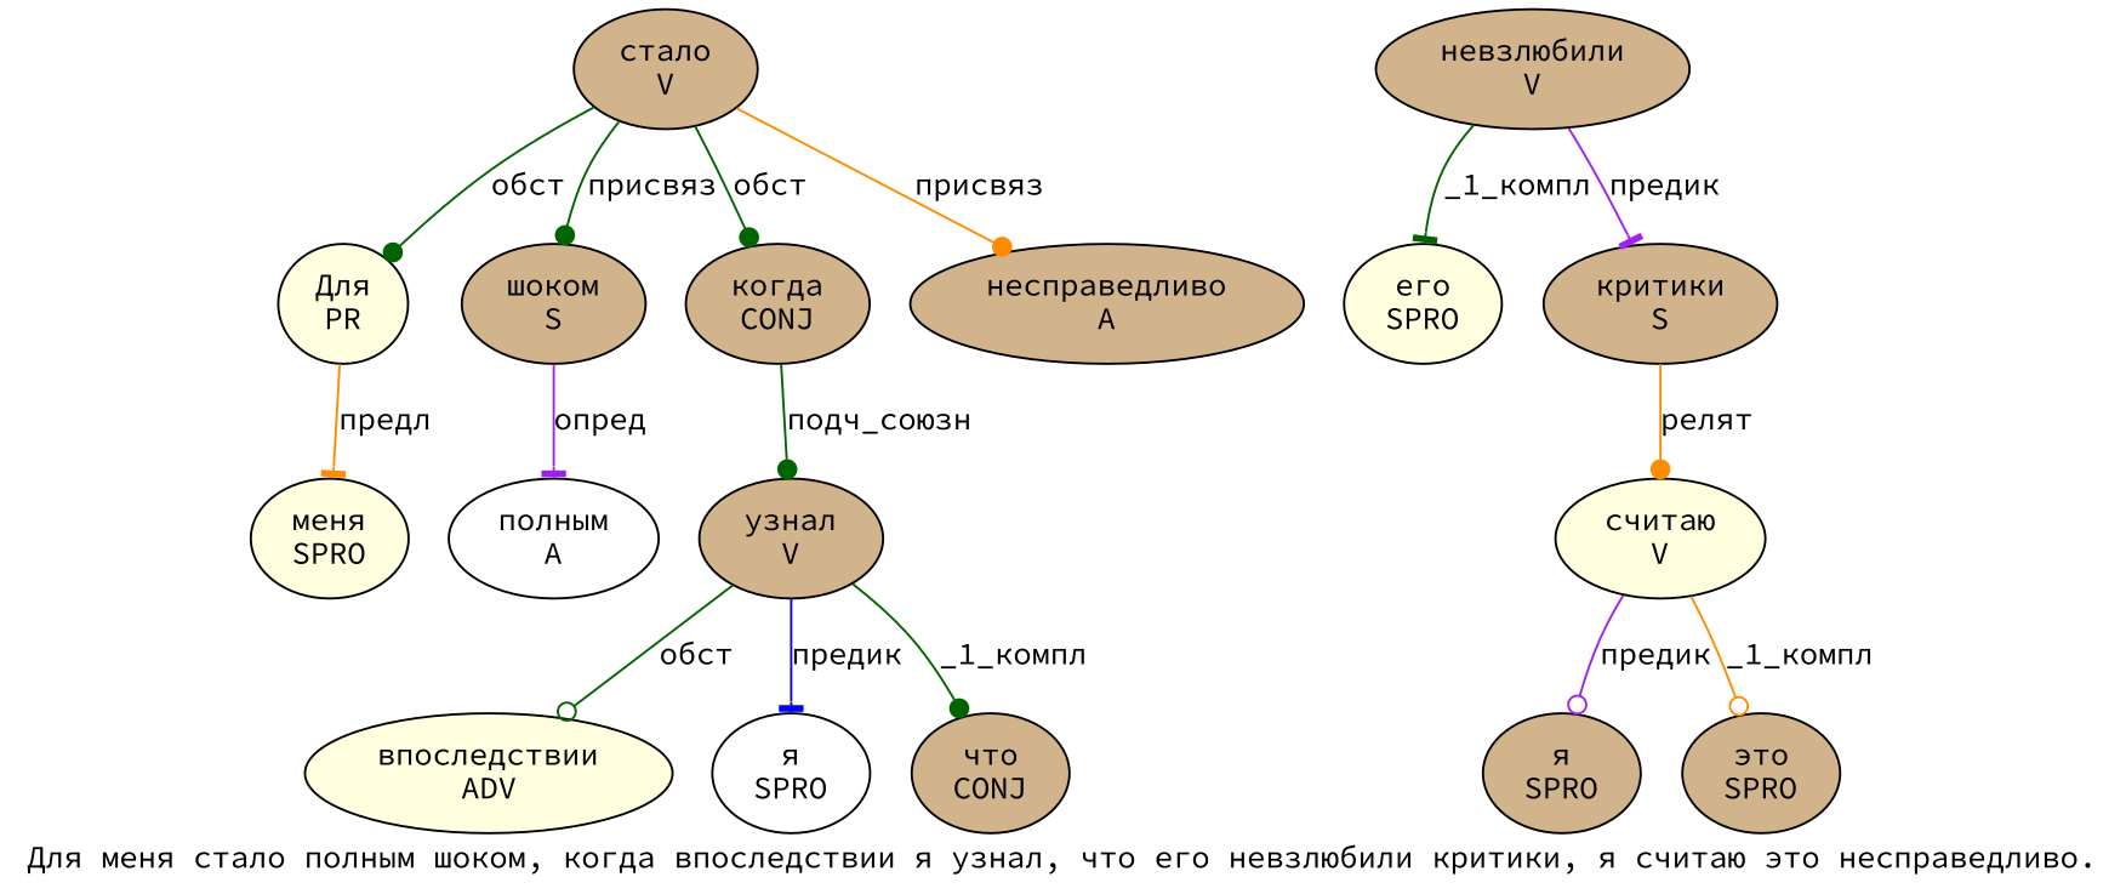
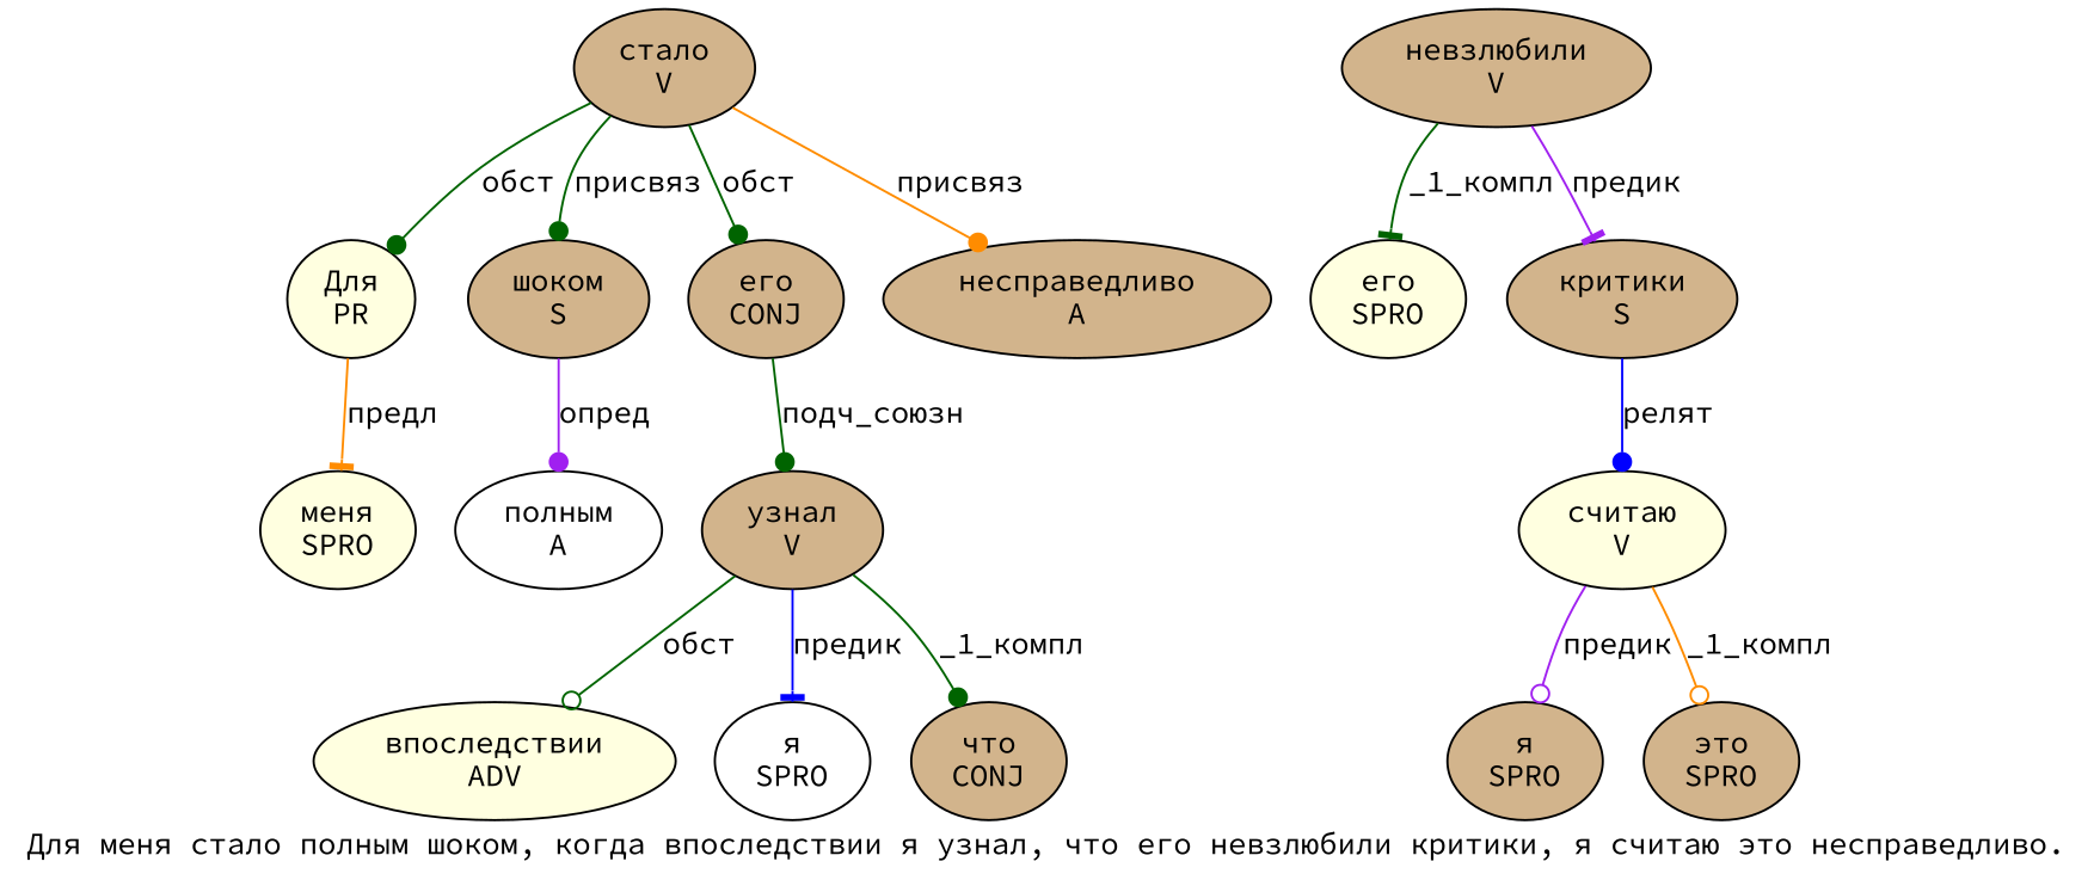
  digraph {
    fontname="Source Code Pro"
    label="Для меня стало полным шоком, когда впоследствии я узнал, что его невзлюбили критики, я считаю это несправедливо."
    node [fillcolor=tan fontname="Source Code Pro" penwidth=1 shape=ellipse style=filled]
    edge [arrowhead=dot color=darkgreen fontname="Source Code Pro"]
    n1 [fillcolor=lightyellow label="Для\nPR"]
    n2 [fillcolor=lightyellow label="меня\nSPRO"]
    n3 [label="стало\nV"]
    n4 [label="шоком\nS"]
-   n5 [label="когда\nCONJ"]
+   n5 [label="его\nCONJ"]
    n6 [label="несправедливо\nA"]
    n7 [fillcolor=white label="полным\nA"]
    n8 [label="узнал\nV"]
    n9 [fillcolor=lightyellow label="впоследствии\nADV"]
    n10 [fillcolor=white label="я\nSPRO"]
    n11 [label="что\nCONJ"]
    n12 [label="невзлюбили\nV"]
    n13 [fillcolor=lightyellow label="его\nSPRO"]
    n14 [label="критики\nS"]
    n15 [fillcolor=lightyellow label="считаю\nV"]
    n16 [label="я\nSPRO"]
    n17 [label="это\nSPRO"]
    n1 -> n2 [arrowhead=tee color=darkorange label="предл"]
    n3 -> n1 [label="обст"]
    n3 -> n4 [label="присвяз"]
    n3 -> n5 [label="обст"]
    n3 -> n6 [color=darkorange label="присвяз"]
-   n4 -> n7 [arrowhead=tee color=purple label="опред"]
+   n4 -> n7 [color=purple label="опред"]
    n5 -> n8 [label="подч_союзн"]
    n8 -> n9 [arrowhead=odot label="обст"]
    n8 -> n10 [arrowhead=tee color=blue label="предик"]
    n8 -> n11 [label="_1_компл"]
    n12 -> n13 [arrowhead=tee label="_1_компл"]
    n12 -> n14 [arrowhead=tee color=purple label="предик"]
-   n14 -> n15 [color=darkorange label="релят"]
+   n14 -> n15 [color=blue label="релят"]
    n15 -> n16 [arrowhead=odot color=purple label="предик"]
    n15 -> n17 [arrowhead=odot color=darkorange label="_1_компл"]
  }
